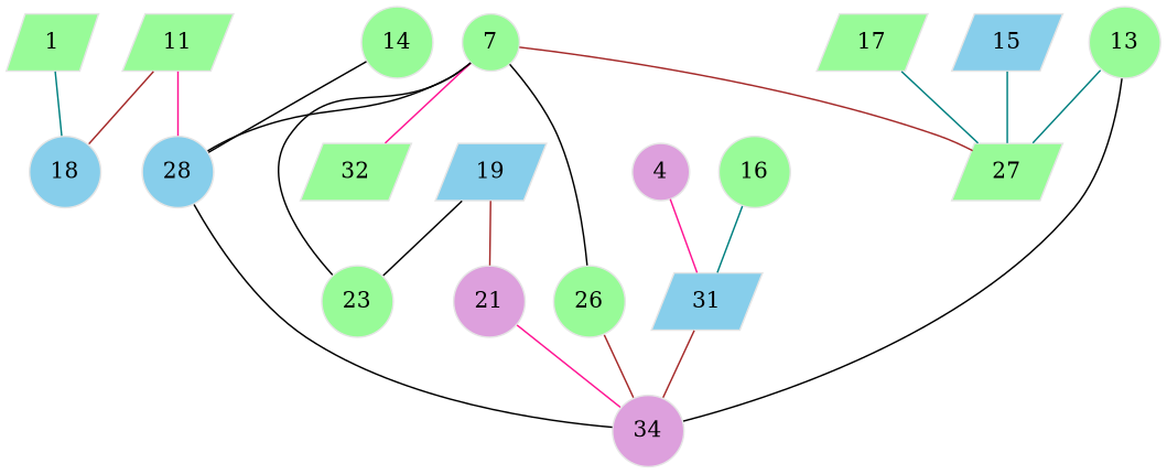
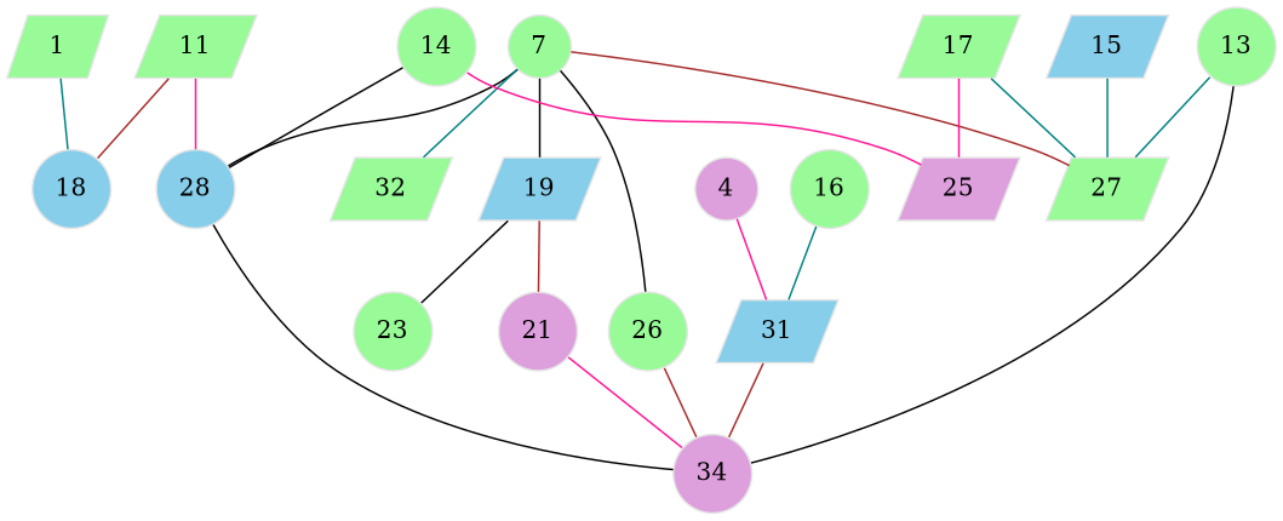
  graph {
    node [color=gray90 fillcolor=palegreen shape=circle style=filled]
    edge [color=black weight=1.0]
    1 [shape=parallelogram]
    18 [fillcolor=skyblue]
    4 [fillcolor=plum]
    31 [fillcolor=skyblue shape=parallelogram]
    34 [fillcolor=plum]
    19 [fillcolor=skyblue shape=parallelogram]
    7
    26
    27 [shape=parallelogram]
    28 [fillcolor=skyblue]
    32 [shape=parallelogram]
    21 [fillcolor=plum]
    23
    11 [shape=parallelogram]
    13
    14
+   25 [fillcolor=plum shape=parallelogram]
    15 [fillcolor=skyblue shape=parallelogram]
    16
    17 [shape=parallelogram]
    1 -- 18 [color=teal]
    4 -- 31 [color=deeppink]
    31 -- 34 [color=brown weight=2.0]
    19 -- 21 [color=brown]
    19 -- 23
-   7 -- 23
+   7 -- 19
    7 -- 26
    7 -- 27 [color=brown]
    7 -- 28
-   7 -- 32 [color=deeppink]
+   7 -- 32 [color=teal]
    26 -- 34 [color=brown]
    28 -- 34
    21 -- 34 [color=deeppink]
    11 -- 18 [color=brown]
    11 -- 28 [color=deeppink weight=2.0]
    13 -- 34
    13 -- 27 [color=teal]
    14 -- 28
+   14 -- 25 [color=deeppink weight=2.0]
    15 -- 27 [color=teal]
    16 -- 31 [color=teal]
    17 -- 27 [color=teal]
+   17 -- 25 [color=deeppink]
  }
